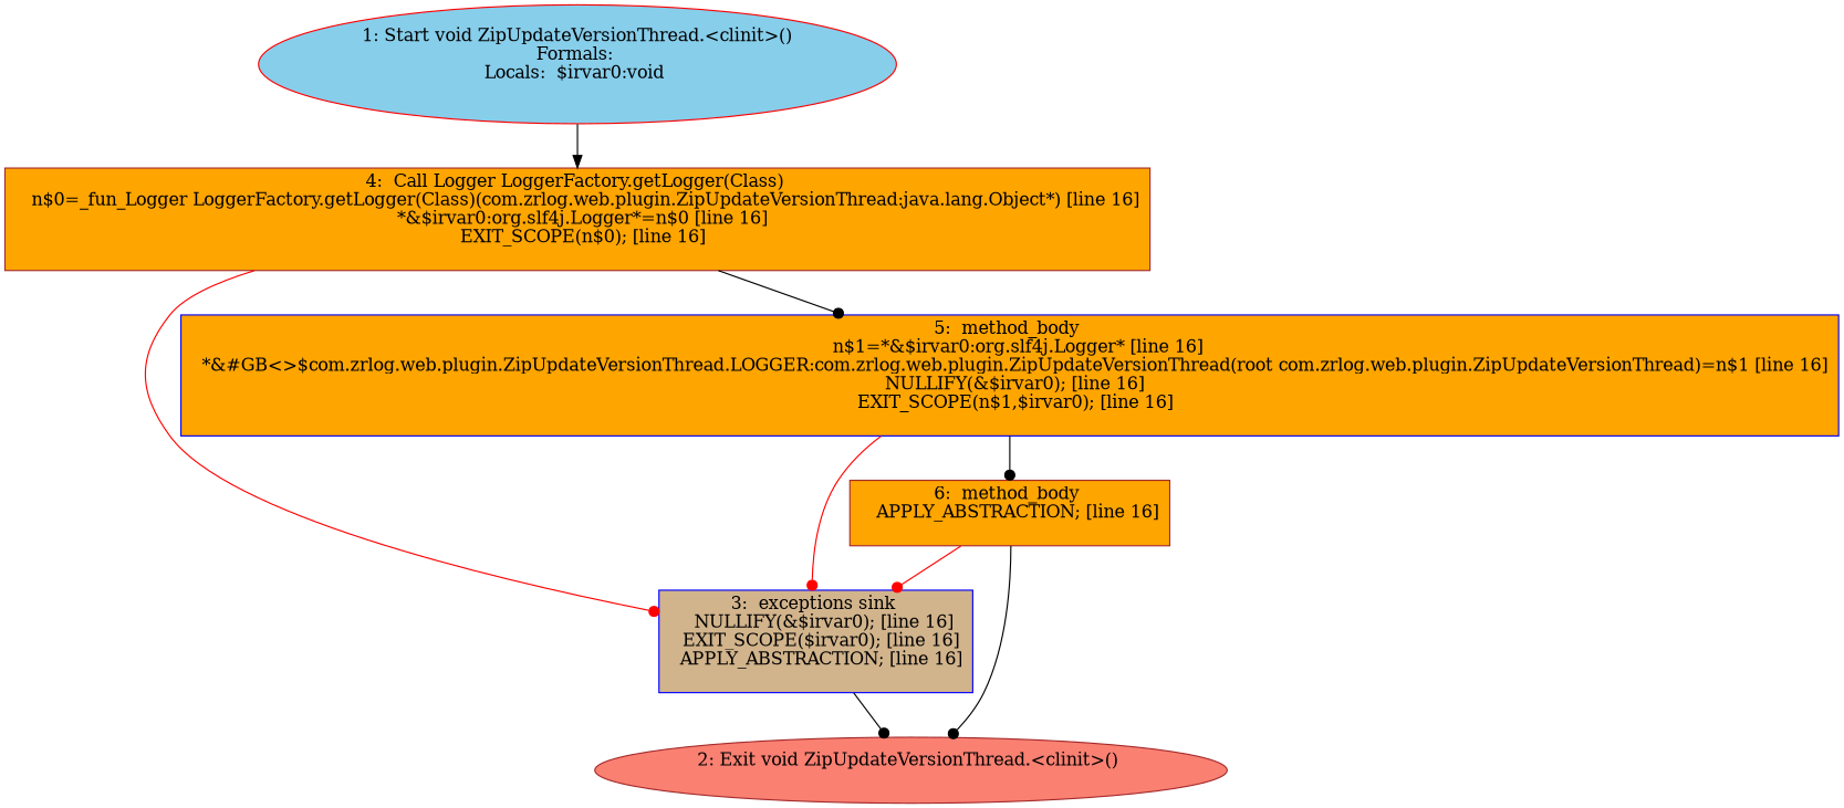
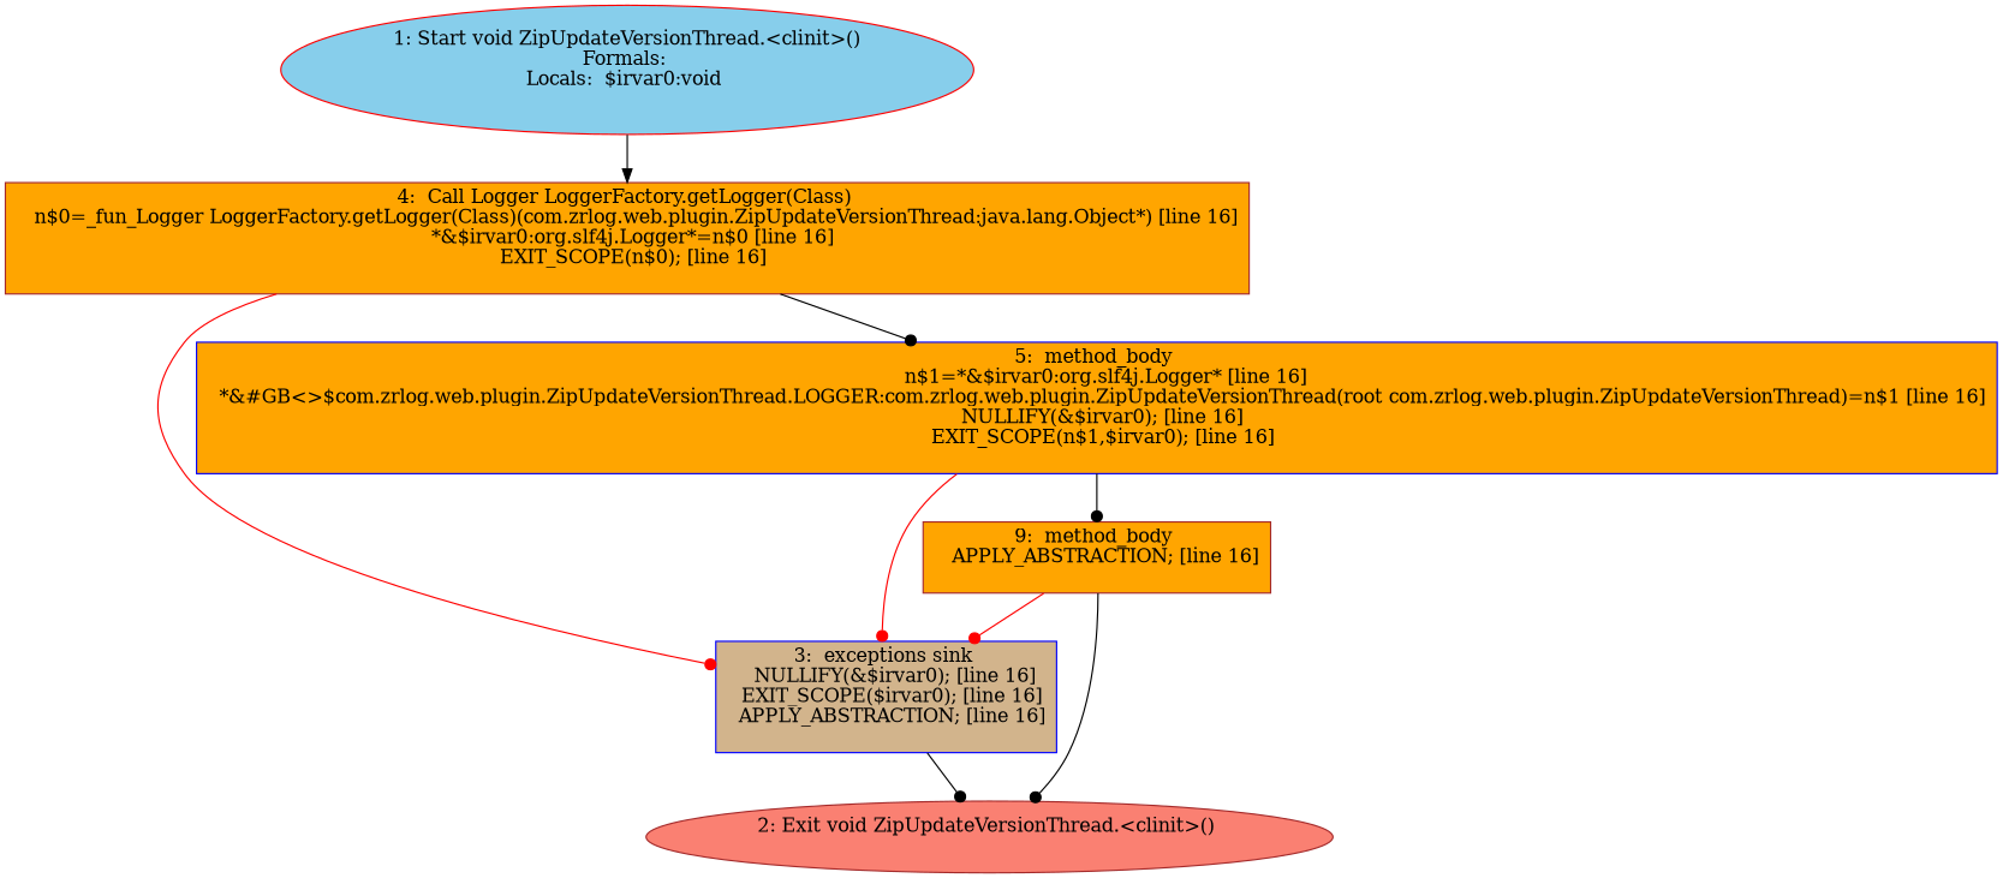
  digraph {
    node [color=brown style=filled fillcolor=orange shape=box]
    edge [arrowhead=dot]
    n1 [color=red label="1: Start void ZipUpdateVersionThread.<clinit>()\nFormals: \nLocals:  $irvar0:void \n  " fillcolor=skyblue shape=""]
    n2 [label="4:  Call Logger LoggerFactory.getLogger(Class) \n   n$0=_fun_Logger LoggerFactory.getLogger(Class)(com.zrlog.web.plugin.ZipUpdateVersionThread:java.lang.Object*) [line 16]\n  *&$irvar0:org.slf4j.Logger*=n$0 [line 16]\n  EXIT_SCOPE(n$0); [line 16]\n "]
    n3 [label="3:  exceptions sink \n   NULLIFY(&$irvar0); [line 16]\n  EXIT_SCOPE($irvar0); [line 16]\n  APPLY_ABSTRACTION; [line 16]\n " fillcolor=tan color=blue]
    n4 [label="5:  method_body \n   n$1=*&$irvar0:org.slf4j.Logger* [line 16]\n  *&#GB<>$com.zrlog.web.plugin.ZipUpdateVersionThread.LOGGER:com.zrlog.web.plugin.ZipUpdateVersionThread(root com.zrlog.web.plugin.ZipUpdateVersionThread)=n$1 [line 16]\n  NULLIFY(&$irvar0); [line 16]\n  EXIT_SCOPE(n$1,$irvar0); [line 16]\n " color=blue]
    n5 [label="2: Exit void ZipUpdateVersionThread.<clinit>() \n  " fillcolor=salmon shape=""]
-   n6 [label="6:  method_body \n   APPLY_ABSTRACTION; [line 16]\n "]
+   n6 [label="9:  method_body \n   APPLY_ABSTRACTION; [line 16]\n "]
    n1 -> n2 [arrowhead=normal]
    n2 -> n3 [color=red]
    n2 -> n4
    n3 -> n5
    n4 -> n3 [color=red]
    n4 -> n6
    n6 -> n3 [color=red]
    n6 -> n5
  }
